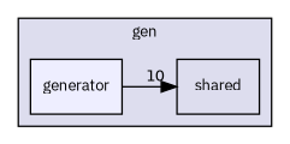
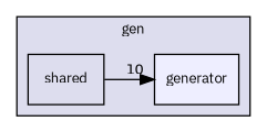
  digraph {
    compound=true
    rankdir=LR
    fontname="IBM Plex Sans"
    node [fontname="IBM Plex Sans" fontsize=10 shape=box]
    n1 [label=shared]
    n2 [fillcolor="#eeeeff" label=generator pencolor=black style=filled]
    subgraph cluster_1 {
      bgcolor="#ddddee"
      fontsize=10
      label=gen
      pencolor=black
      n1
      n2
    }
-   n2 -> n1 [headlabel=10 labeldistance=1.5 labelfontname=Helvetica labelfontsize=10 fontname="IBM Plex Sans"]
+   n1 -> n2 [headlabel=10 labeldistance=1.5 labelfontname=Helvetica labelfontsize=10 fontname="IBM Plex Sans"]
  }
